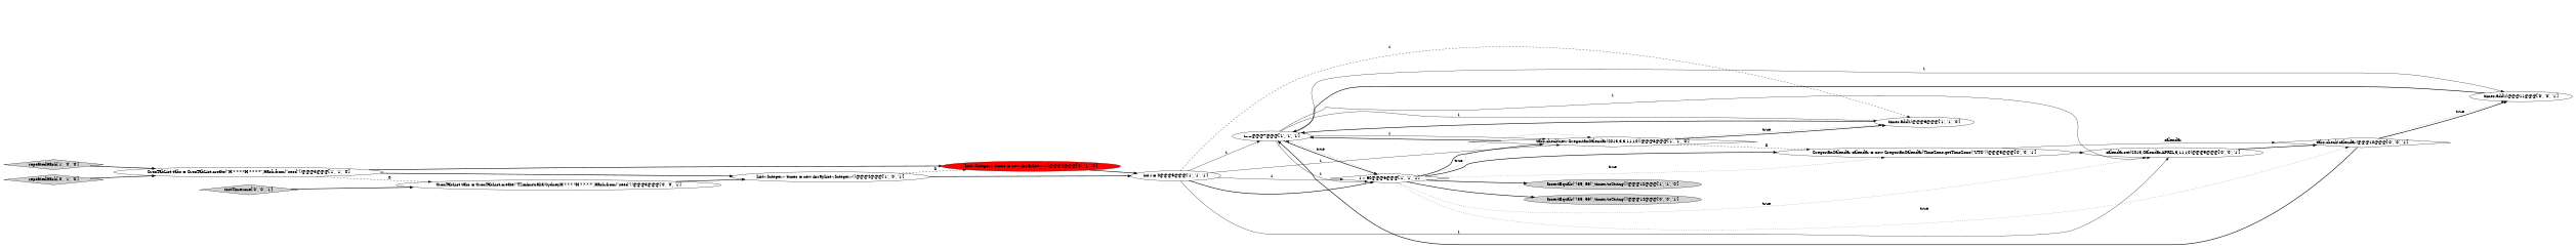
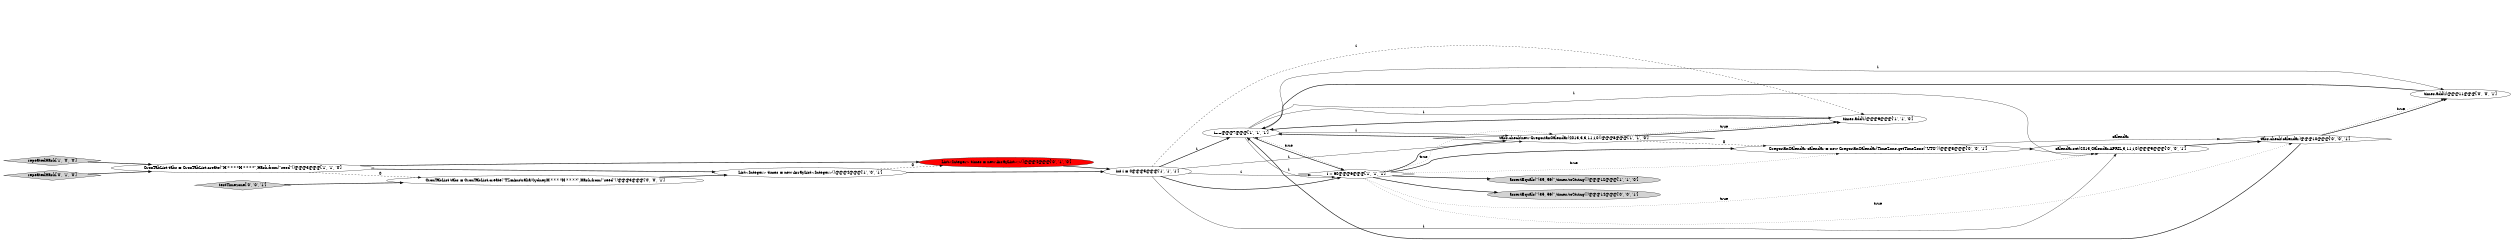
  digraph {
    fontname="DejaVu Serif"
    rankdir=LR
    node [fillcolor=white fontname="DejaVu Serif" shape=ellipse style=filled]
    edge [fontname="DejaVu Serif" style=bold]
    n1 [label="CronTabList tabs = CronTabList.create(\"H * * * *H * * * *\",Hash.from(\"seed\"))@@@3@@@['1', '1', '0']"]
    n2 [fillcolor=red label="List<Integer> times = new ArrayList<>()@@@4@@@['0', '1', '0']"]
    n3 [label="List<Integer> times = new ArrayList<Integer>()@@@4@@@['1', '0', '1']"]
    n4 [label="CronTabList tabs = CronTabList.create(\"TZ=Australia/SydneyH * * * *H * * * *\",Hash.from(\"seed\"))@@@3@@@['0', '0', '1']"]
    n5 [label="int i = 0@@@5@@@['1', '1', '1']"]
    n6 [fillcolor=lightgray label="assertEquals(\"(35, 56(\",times.toString())@@@14@@@['0', '0', '1']"]
    n7 [label="i++@@@7@@@['1', '1', '1']"]
    n8 [label="times.add(i)@@@9@@@['1', '1', '0']"]
    n9 [label="times.add(i)@@@11@@@['0', '0', '1']"]
    n10 [label="calendar.set(2013,Calendar.APRIL,3,11,i,0)@@@9@@@['0', '0', '1']"]
    n11 [label="tabs.check(new GregorianCalendar(2013,3,3,11,i,0))@@@8@@@['1', '1', '0']" shape=diamond]
    n12 [label="i < 60@@@6@@@['1', '1', '1']" shape=diamond]
    n13 [label="tabs.check(calendar)@@@10@@@['0', '0', '1']" shape=diamond]
    n14 [label="GregorianCalendar calendar = new GregorianCalendar(TimeZone.getTimeZone(\"UTC\"))@@@8@@@['0', '0', '1']"]
    n15 [fillcolor=lightgray label="assertEquals(\"(35, 56(\",times.toString())@@@12@@@['1', '1', '0']"]
    n16 [fillcolor=lightgray label="testTimezone['0', '0', '1']" shape=diamond]
    n17 [fillcolor=lightgray label="repeatedHash['1', '0', '0']" shape=diamond]
    n18 [fillcolor=lightgray label="repeatedHash['0', '1', '0']" shape=diamond]
    n1 -> n2
    n1 -> n3
    n1 -> n4 [label=0 style=dashed]
    n2 -> n5
    n3 -> n2 [label=0 style=dashed]
    n3 -> n5
    n4 -> n3
-   n5 -> n7 [label=i style=solid]
+   n5 -> n7 [label=i]
    n5 -> n8 [label=i style=dashed]
    n5 -> n10 [label=i style=solid]
    n5 -> n11 [label=i style=solid]
    n5 -> n12
    n5 -> n12 [label=i style=solid]
    n7 -> n8 [label=i style=solid]
    n7 -> n9 [label=i style=solid]
    n7 -> n10 [label=i style=solid]
    n7 -> n11 [label=i style=solid]
    n7 -> n12
    n7 -> n12 [label=i style=solid]
    n8 -> n7
    n9 -> n7
    n10 -> n13
    n11 -> n7
    n11 -> n8 [label=true style=dotted]
    n11 -> n8
    n11 -> n14 [label=0 style=dashed]
    n12 -> n6
    n12 -> n7 [label=true style=dotted]
    n12 -> n10 [label=true style=dotted]
    n12 -> n11
    n12 -> n11 [label=true style=dotted]
    n12 -> n13 [label=true style=dotted]
    n12 -> n14
    n12 -> n14 [label=true style=dotted]
    n12 -> n15
    n13 -> n7
    n13 -> n9 [label=true style=dotted]
    n13 -> n9
    n14 -> n10
    n14 -> n13 [label=calendar style=solid]
    n16 -> n4
    n17 -> n1
    n18 -> n1
  }
